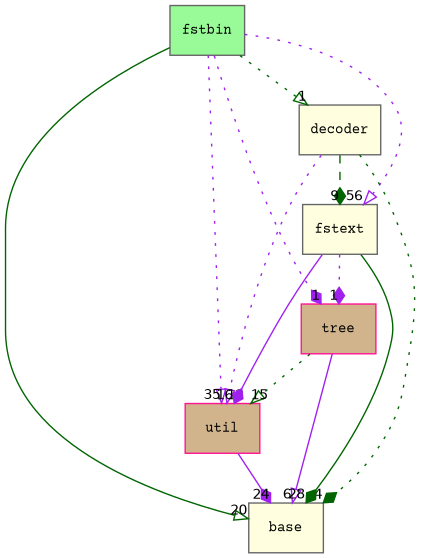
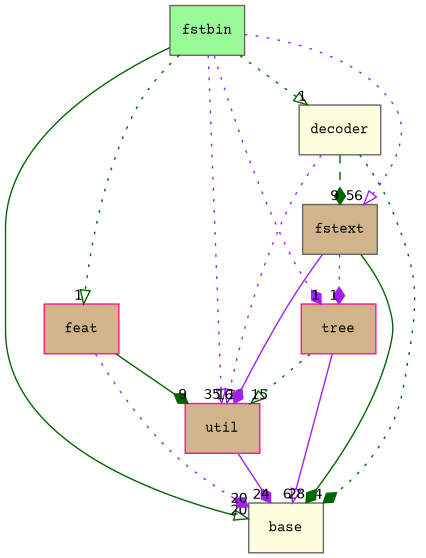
  digraph {
    compound=true
    fontname="Courier Prime"
    node [color=gray40 fillcolor=tan fontname="Courier Prime" fontsize=10 shape=box style=filled]
    edge [arrowhead=diamond color=purple fontname="Courier Prime" headlabel=1 labeldistance=1.5 labelfontname=Helvetica labelfontsize=10 style=dotted]
    n1 [fillcolor=palegreen label=fstbin pencolor=black]
+   n2 [color=deeppink label=feat]
    n3 [color=deeppink label=util]
    n4 [fillcolor=lightyellow label=decoder]
    n5 [color=deeppink label=tree]
    n6 [fillcolor=lightyellow label=base]
-   n7 [fillcolor=lightyellow label=fstext]
+   n7 [label=fstext]
+   n1 -> n2 [arrowhead=onormal color=darkgreen]
    n1 -> n3 [arrowhead=onormal headlabel=35]
    n1 -> n4 [arrowhead=onormal color=darkgreen]
    n1 -> n5
    n1 -> n6 [arrowhead=onormal color=darkgreen headlabel=20 style=solid]
    n1 -> n7 [arrowhead=onormal headlabel=56]
+   n2 -> n3 [color=darkgreen headlabel=9 style=solid]
+   n2 -> n6 [headlabel=20]
    n3 -> n6 [headlabel=24 style=solid]
    n4 -> n3 [arrowhead=onormal headlabel=12]
    n4 -> n6 [color=darkgreen headlabel=4]
    n4 -> n7 [color=darkgreen headlabel=9 style=dashed]
    n5 -> n3 [arrowhead=onormal color=darkgreen headlabel=15]
    n5 -> n6 [arrowhead=onormal headlabel=6 style=solid]
    n7 -> n3 [headlabel=16 style=solid]
    n7 -> n5
    n7 -> n6 [color=darkgreen headlabel=28 style=solid]
  }
